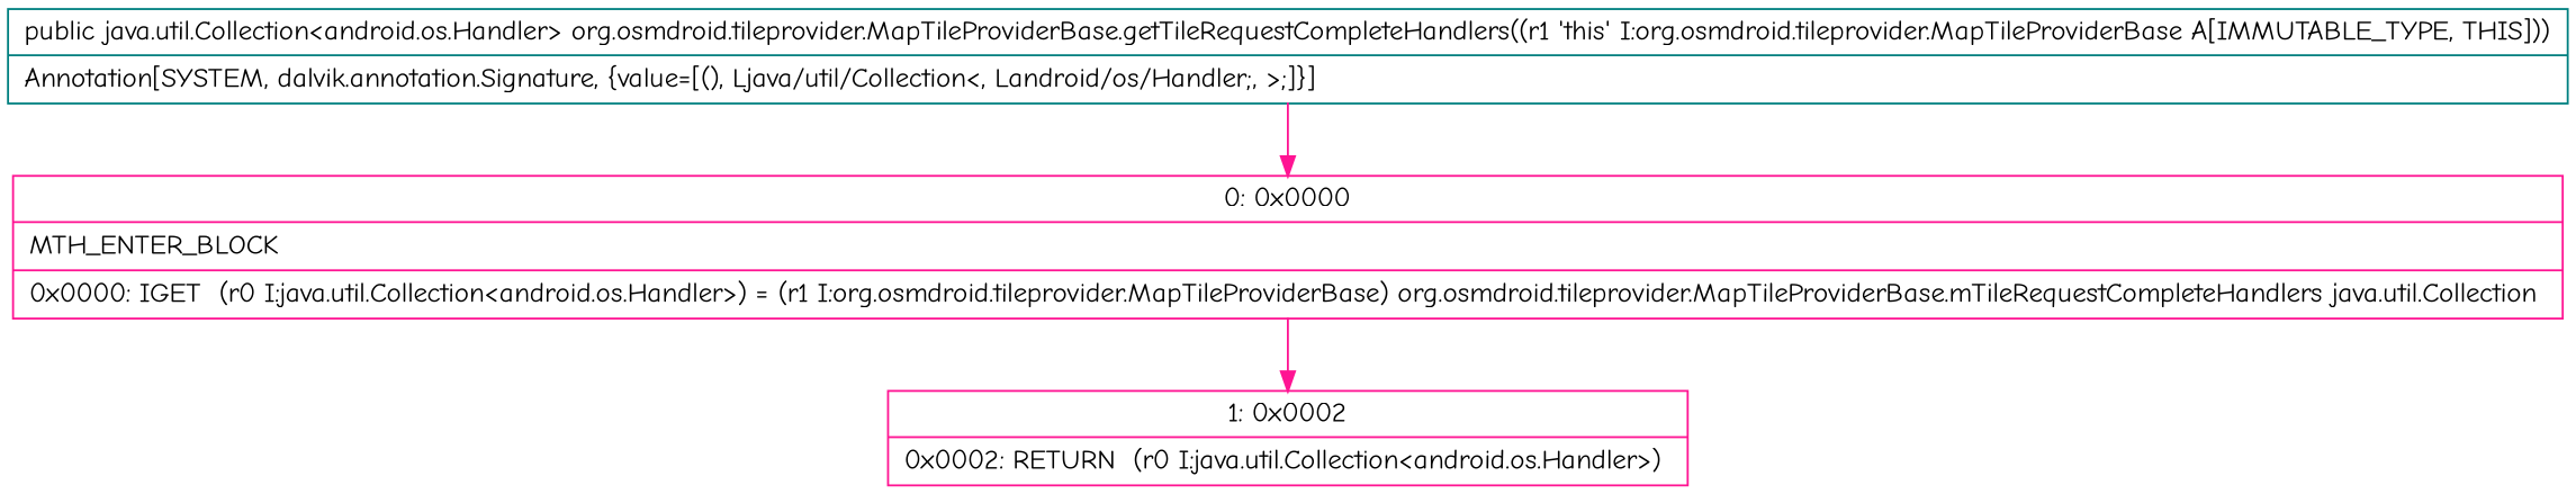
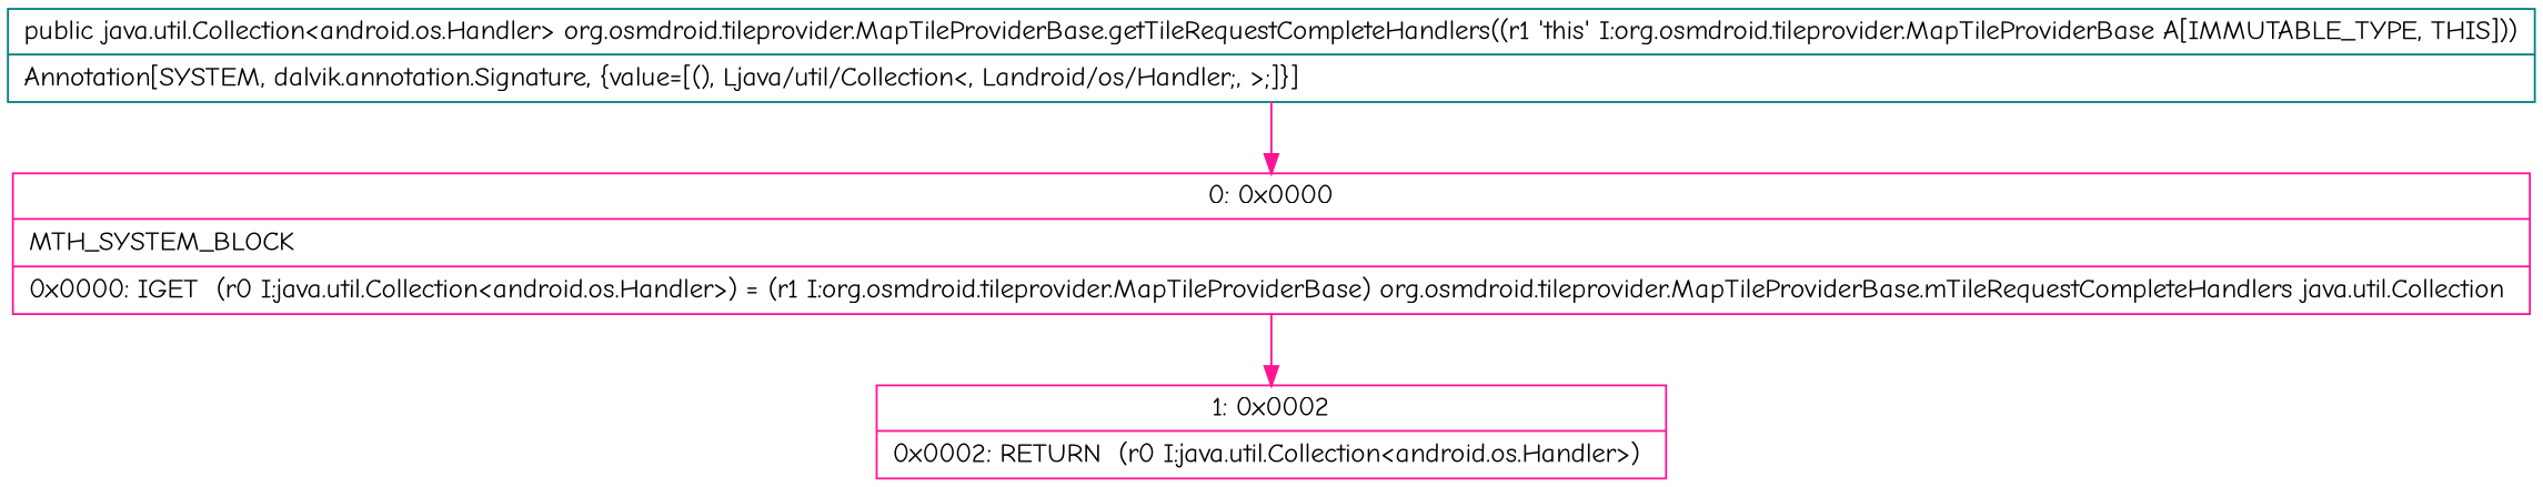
  digraph {
    fontname="Comic Neue"
    node [shape=record color=deeppink fontname="Comic Neue"]
    edge [color=deeppink fontname="Comic Neue"]
-   n1 [label="{0\:\ 0x0000|MTH_ENTER_BLOCK\l|0x0000: IGET  (r0 I:java.util.Collection\<android.os.Handler\>) = (r1 I:org.osmdroid.tileprovider.MapTileProviderBase) org.osmdroid.tileprovider.MapTileProviderBase.mTileRequestCompleteHandlers java.util.Collection \l}"]
+   n1 [label="{0\:\ 0x0000|MTH_SYSTEM_BLOCK\l|0x0000: IGET  (r0 I:java.util.Collection\<android.os.Handler\>) = (r1 I:org.osmdroid.tileprovider.MapTileProviderBase) org.osmdroid.tileprovider.MapTileProviderBase.mTileRequestCompleteHandlers java.util.Collection \l}"]
    n2 [label="{1\:\ 0x0002|0x0002: RETURN  (r0 I:java.util.Collection\<android.os.Handler\>) \l}"]
    n3 [label="{public java.util.Collection\<android.os.Handler\> org.osmdroid.tileprovider.MapTileProviderBase.getTileRequestCompleteHandlers((r1 'this' I:org.osmdroid.tileprovider.MapTileProviderBase A[IMMUTABLE_TYPE, THIS]))  | Annotation[SYSTEM, dalvik.annotation.Signature, \{value=[(), Ljava\/util\/Collection\<, Landroid\/os\/Handler;, \>;]\}]\l}" color=teal]
    n1 -> n2
    n3 -> n1
  }
